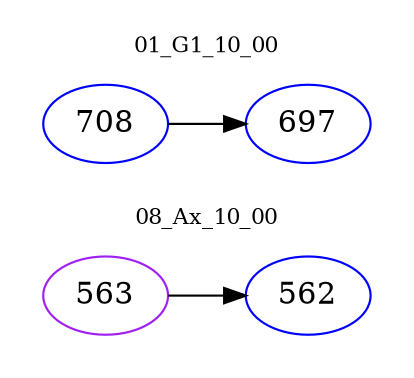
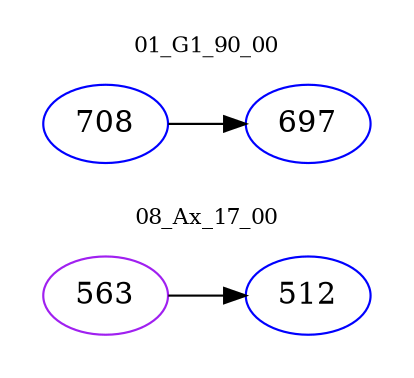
  digraph {
    rankdir=LR
    node [color=blue]
    edge [color=black]
    n1 [color=purple label=563]
-   n2 [label=562]
+   n2 [label=512]
    n3 [label=708]
    n4 [label=697]
    subgraph cluster_1 {
      color=white
      fontsize=10
-     label="08_Ax_10_00"
+     label="08_Ax_17_00"
      n1
      n2
    }
    subgraph cluster_2 {
      color=white
      fontsize=10
-     label="01_G1_10_00"
+     label="01_G1_90_00"
      n3
      n4
    }
    n1 -> n2
    n3 -> n4
  }
